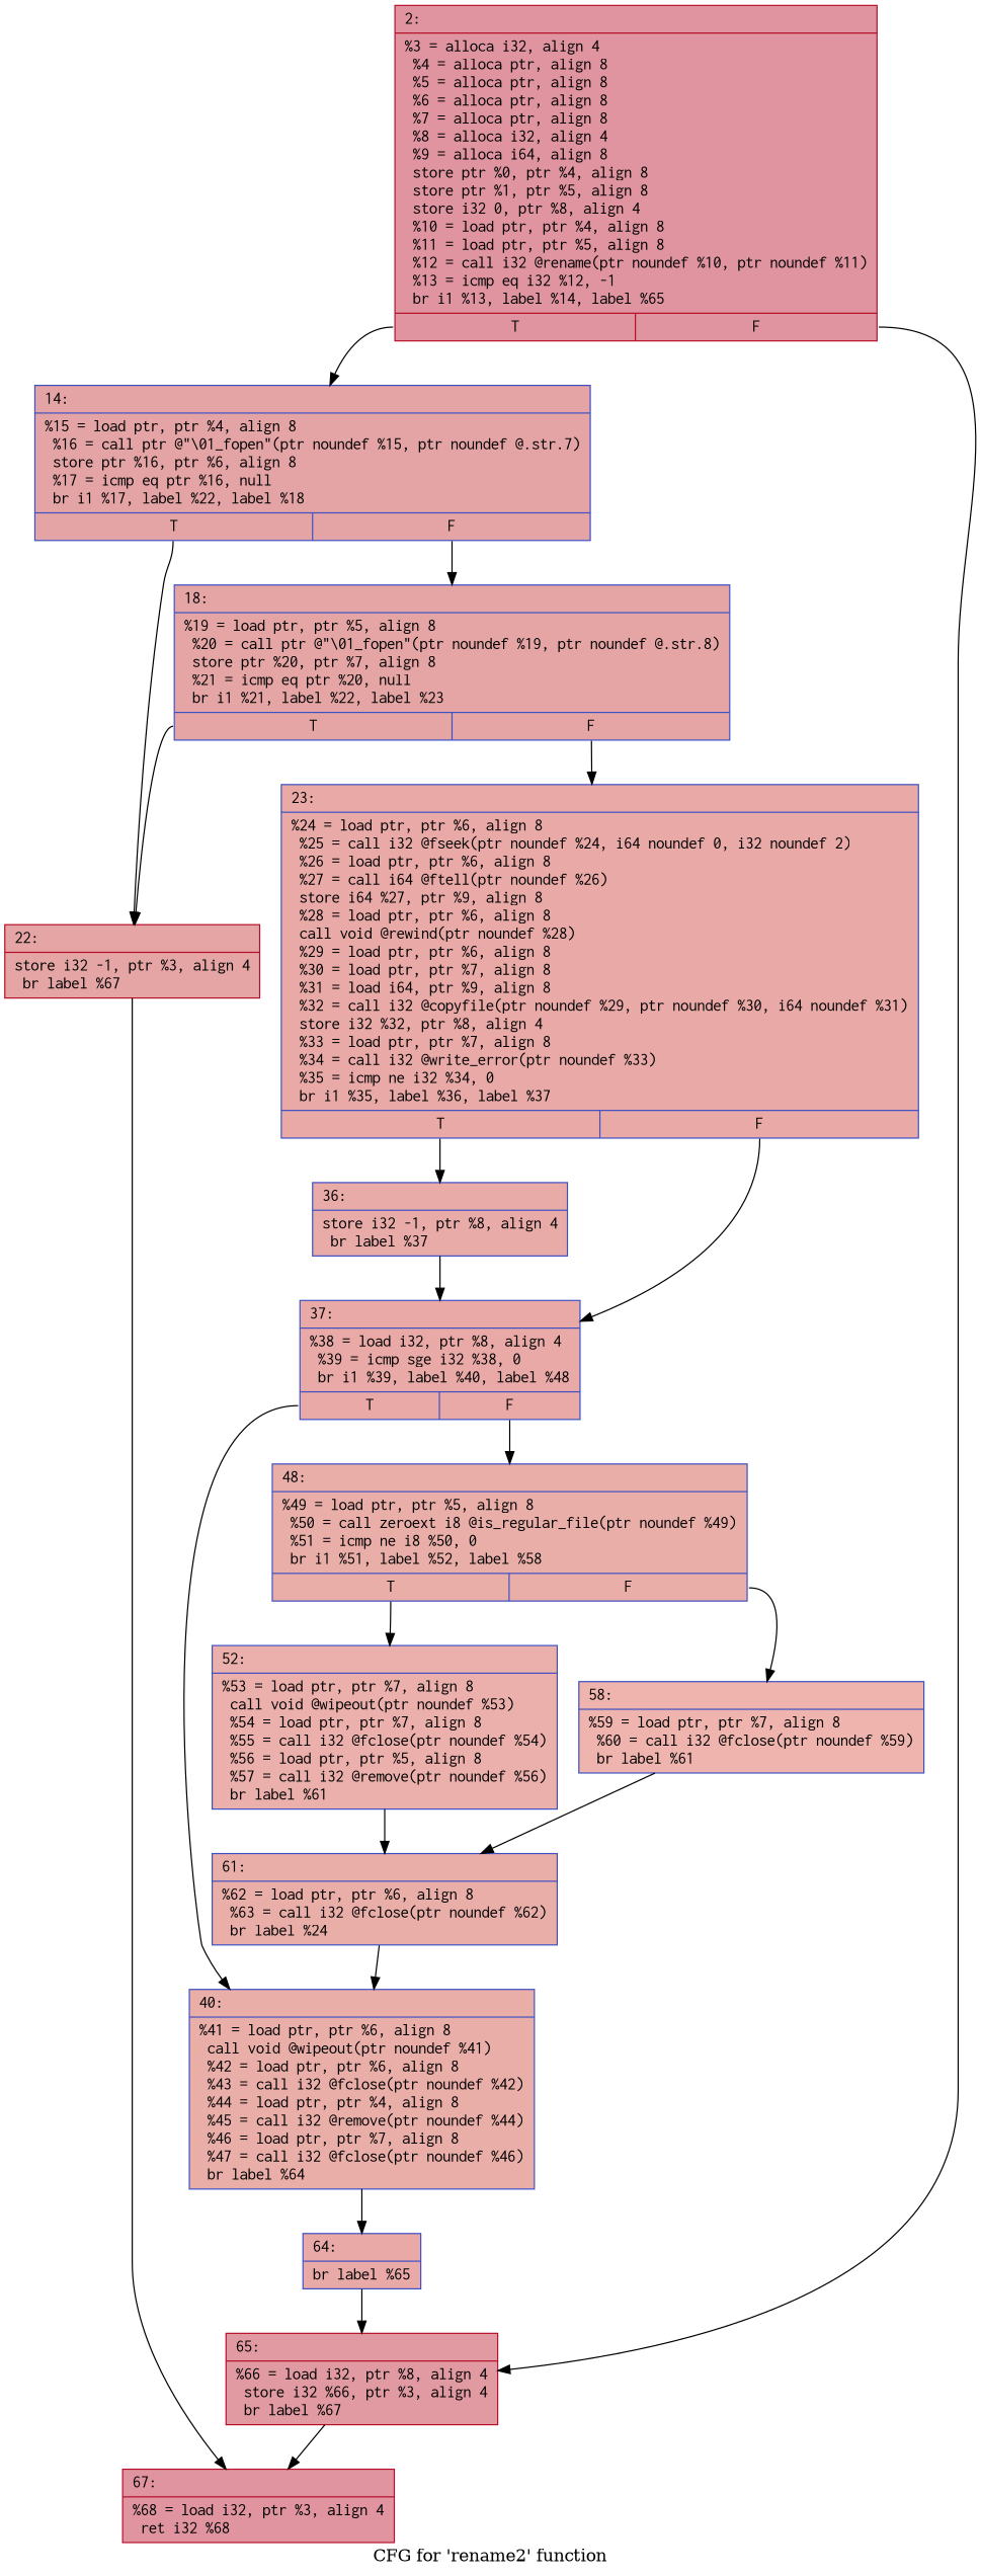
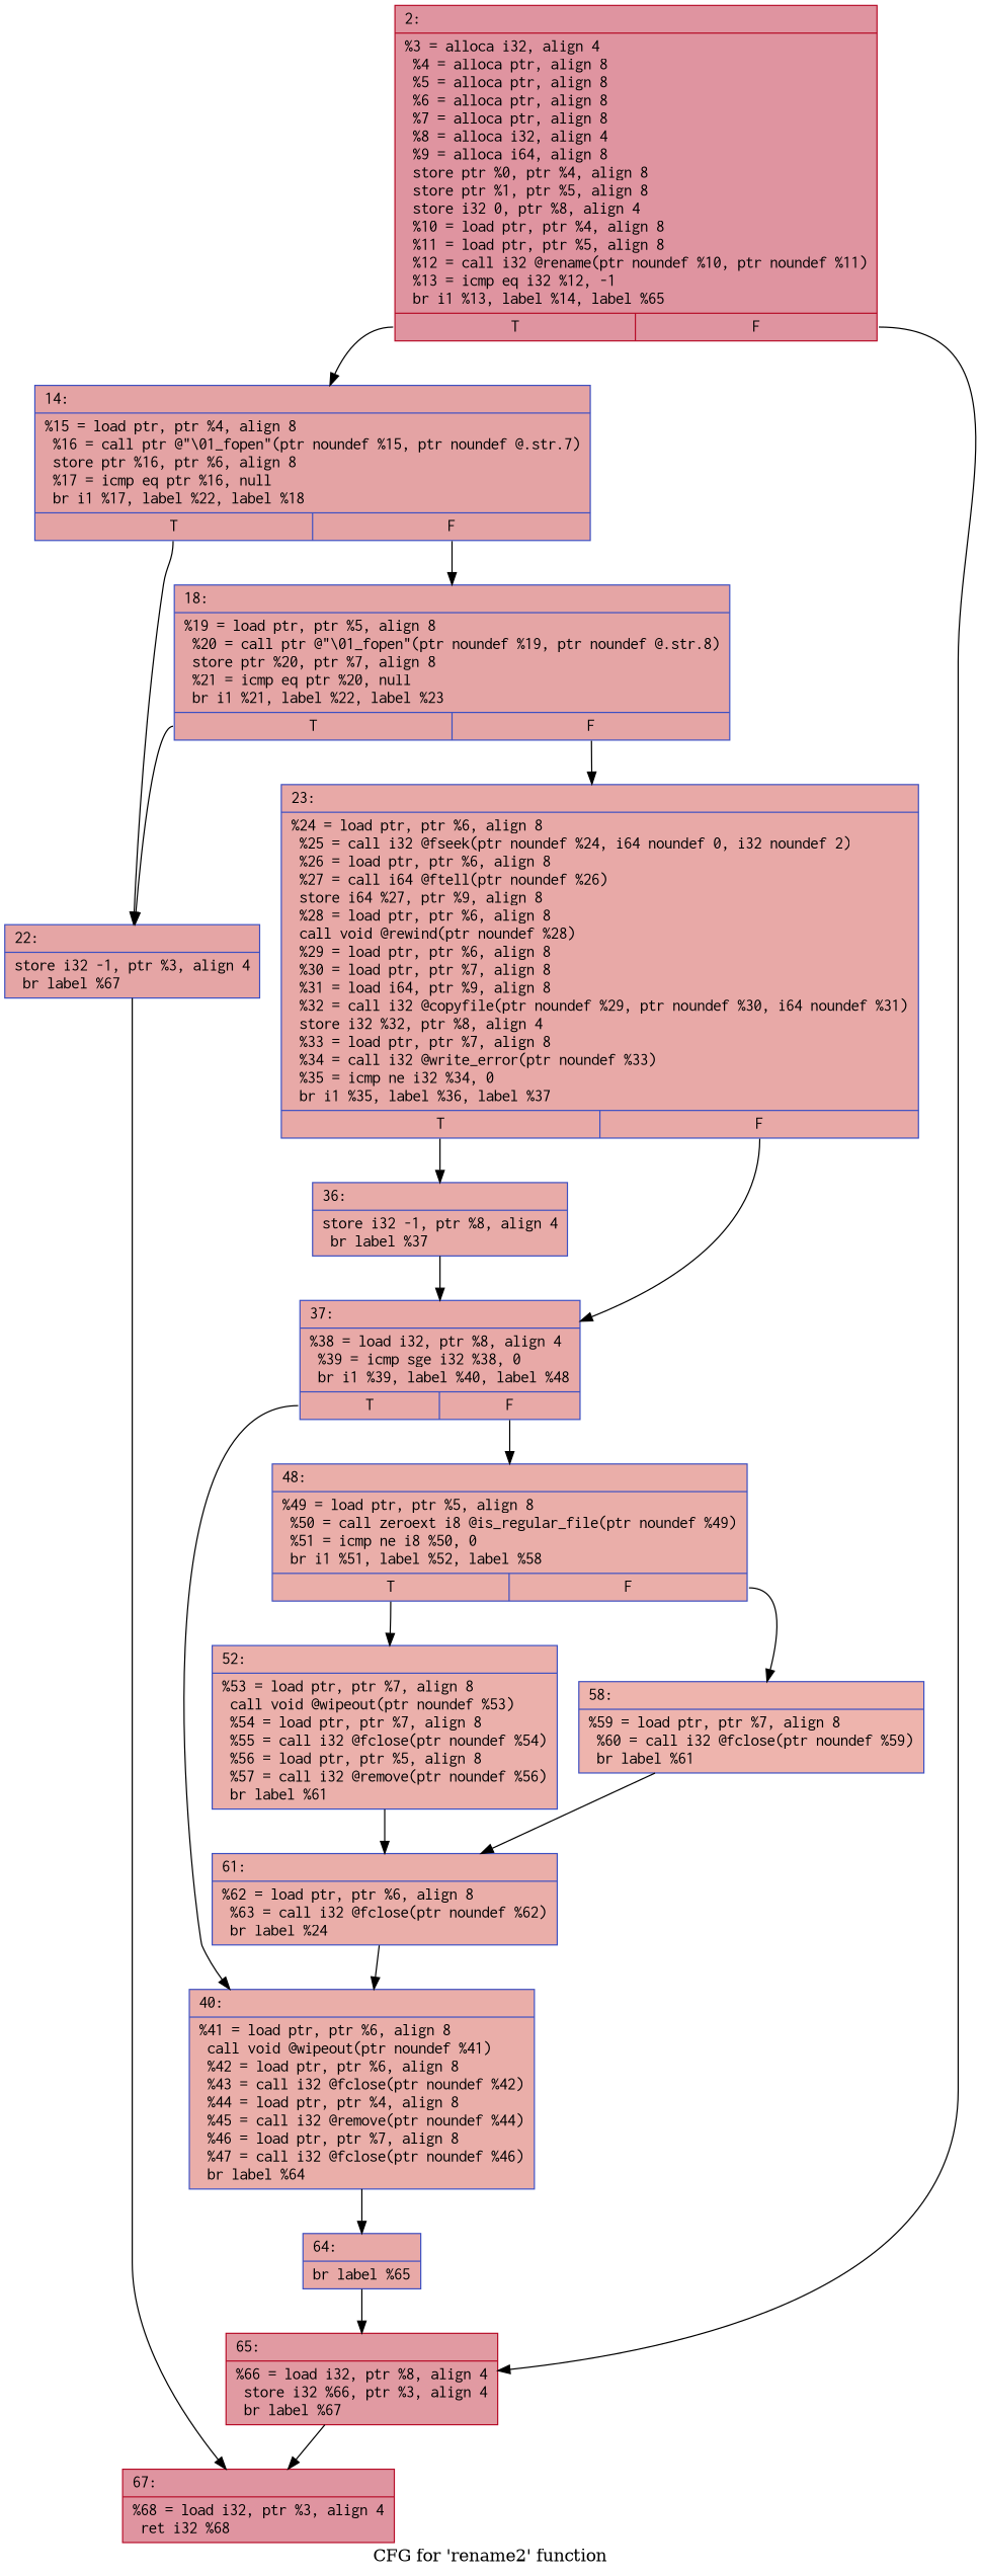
  digraph {
    label="CFG for 'rename2' function"
    node [color="#3d50c3ff" fillcolor="#ca3b3770" fontname=Courier shape=record style=filled]
    n1 [color="#b70d28ff" fillcolor="#b70d2870" label="{2:\l|  %3 = alloca i32, align 4\l  %4 = alloca ptr, align 8\l  %5 = alloca ptr, align 8\l  %6 = alloca ptr, align 8\l  %7 = alloca ptr, align 8\l  %8 = alloca i32, align 4\l  %9 = alloca i64, align 8\l  store ptr %0, ptr %4, align 8\l  store ptr %1, ptr %5, align 8\l  store i32 0, ptr %8, align 4\l  %10 = load ptr, ptr %4, align 8\l  %11 = load ptr, ptr %5, align 8\l  %12 = call i32 @rename(ptr noundef %10, ptr noundef %11)\l  %13 = icmp eq i32 %12, -1\l  br i1 %13, label %14, label %65\l|{<s0>T|<s1>F}}"]
    n2 [fillcolor="#c32e3170" label="{14:\l|  %15 = load ptr, ptr %4, align 8\l  %16 = call ptr @\"\\01_fopen\"(ptr noundef %15, ptr noundef @.str.7)\l  store ptr %16, ptr %6, align 8\l  %17 = icmp eq ptr %16, null\l  br i1 %17, label %22, label %18\l|{<s0>T|<s1>F}}"]
    n3 [color="#b70d28ff" fillcolor="#bb1b2c70" label="{65:\l|  %66 = load i32, ptr %8, align 4\l  store i32 %66, ptr %3, align 4\l  br label %67\l}"]
-   n4 [color="#b70d28ff" fillcolor="#c5333470" label="{22:\l|  store i32 -1, ptr %3, align 4\l  br label %67\l}"]
+   n4 [fillcolor="#c5333470" label="{22:\l|  store i32 -1, ptr %3, align 4\l  br label %67\l}"]
    n5 [fillcolor="#c5333470" label="{18:\l|  %19 = load ptr, ptr %5, align 8\l  %20 = call ptr @\"\\01_fopen\"(ptr noundef %19, ptr noundef @.str.8)\l  store ptr %20, ptr %7, align 8\l  %21 = icmp eq ptr %20, null\l  br i1 %21, label %22, label %23\l|{<s0>T|<s1>F}}"]
    n6 [color="#b70d28ff" fillcolor="#b70d2870" label="{67:\l|  %68 = load i32, ptr %3, align 4\l  ret i32 %68\l}"]
    n7 [label="{23:\l|  %24 = load ptr, ptr %6, align 8\l  %25 = call i32 @fseek(ptr noundef %24, i64 noundef 0, i32 noundef 2)\l  %26 = load ptr, ptr %6, align 8\l  %27 = call i64 @ftell(ptr noundef %26)\l  store i64 %27, ptr %9, align 8\l  %28 = load ptr, ptr %6, align 8\l  call void @rewind(ptr noundef %28)\l  %29 = load ptr, ptr %6, align 8\l  %30 = load ptr, ptr %7, align 8\l  %31 = load i64, ptr %9, align 8\l  %32 = call i32 @copyfile(ptr noundef %29, ptr noundef %30, i64 noundef %31)\l  store i32 %32, ptr %8, align 4\l  %33 = load ptr, ptr %7, align 8\l  %34 = call i32 @write_error(ptr noundef %33)\l  %35 = icmp ne i32 %34, 0\l  br i1 %35, label %36, label %37\l|{<s0>T|<s1>F}}"]
    n8 [fillcolor="#cc403a70" label="{36:\l|  store i32 -1, ptr %8, align 4\l  br label %37\l}"]
    n9 [label="{37:\l|  %38 = load i32, ptr %8, align 4\l  %39 = icmp sge i32 %38, 0\l  br i1 %39, label %40, label %48\l|{<s0>T|<s1>F}}"]
    n10 [fillcolor="#d0473d70" label="{40:\l|  %41 = load ptr, ptr %6, align 8\l  call void @wipeout(ptr noundef %41)\l  %42 = load ptr, ptr %6, align 8\l  %43 = call i32 @fclose(ptr noundef %42)\l  %44 = load ptr, ptr %4, align 8\l  %45 = call i32 @remove(ptr noundef %44)\l  %46 = load ptr, ptr %7, align 8\l  %47 = call i32 @fclose(ptr noundef %46)\l  br label %64\l}"]
    n11 [fillcolor="#d0473d70" label="{48:\l|  %49 = load ptr, ptr %5, align 8\l  %50 = call zeroext i8 @is_regular_file(ptr noundef %49)\l  %51 = icmp ne i8 %50, 0\l  br i1 %51, label %52, label %58\l|{<s0>T|<s1>F}}"]
    n12 [label="{64:\l|  br label %65\l}"]
    n13 [fillcolor="#d24b4070" label="{52:\l|  %53 = load ptr, ptr %7, align 8\l  call void @wipeout(ptr noundef %53)\l  %54 = load ptr, ptr %7, align 8\l  %55 = call i32 @fclose(ptr noundef %54)\l  %56 = load ptr, ptr %5, align 8\l  %57 = call i32 @remove(ptr noundef %56)\l  br label %61\l}"]
    n14 [fillcolor="#d8564670" label="{58:\l|  %59 = load ptr, ptr %7, align 8\l  %60 = call i32 @fclose(ptr noundef %59)\l  br label %61\l}"]
    n15 [fillcolor="#d0473d70" label="{61:\l|  %62 = load ptr, ptr %6, align 8\l  %63 = call i32 @fclose(ptr noundef %62)\l  br label %24\l}"]
    n1 -> n2 [tailport=s0]
    n1 -> n3 [tailport=s1]
    n2 -> n4 [tailport=s0]
    n2 -> n5 [tailport=s1]
    n3 -> n6
    n4 -> n6
    n5 -> n4 [tailport=s0]
    n5 -> n7 [tailport=s1]
    n7 -> n8 [tailport=s0]
    n7 -> n9 [tailport=s1]
    n8 -> n9
    n9 -> n10 [tailport=s0]
    n9 -> n11 [tailport=s1]
    n10 -> n12
    n11 -> n13 [tailport=s0]
    n11 -> n14 [tailport=s1]
    n12 -> n3
    n13 -> n15
    n14 -> n15
    n15 -> n10
  }
